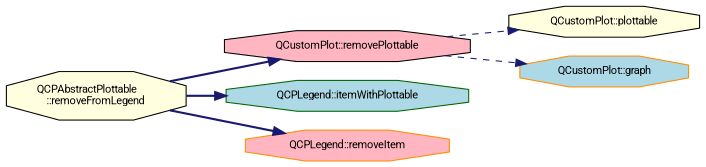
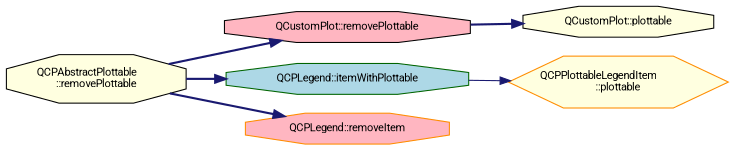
  digraph {
    fontname=Roboto
    rankdir=LR
    node [color=black fillcolor=lightyellow fontname=Roboto fontsize=10 shape=octagon style=filled]
    edge [color=midnightblue fontname=Roboto fontsize=10 labelfontname=Helvetica labelfontsize=10 style=bold]
    n1 [fillcolor=lightpink fontcolor=black height=0.2 label="QCustomPlot::removePlottable" width=0.4]
    n2 [height=0.2 label="QCustomPlot::plottable" width=0.4]
-   n3 [color=darkorange fillcolor=lightblue height=0.2 label="QCustomPlot::graph" width=0.4]
-   n4 [height=0.2 label="QCPAbstractPlottable\l::removeFromLegend" width=0.4]
+   n4 [height=0.2 label="QCPAbstractPlottable\l::removePlottable" width=0.4]
    n5 [color=darkgreen fillcolor=lightblue height=0.2 label="QCPLegend::itemWithPlottable" width=0.4]
    n6 [color=darkorange fillcolor=lightpink height=0.2 label="QCPLegend::removeItem" width=0.4]
-   n1 -> n2 [style=dashed]
-   n1 -> n3 [style=dashed]
+   n7 [color=darkorange height=0.2 label="QCPPlottableLegendItem\l::plottable" shape=hexagon width=0.4]
+   n1 -> n2
    n4 -> n1
    n4 -> n5
    n4 -> n6
+   n5 -> n7 [style=solid]
  }
